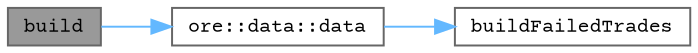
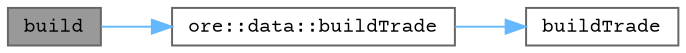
  digraph {
    fontname="Courier Prime"
    rankdir=LR
    node [color=grey40 fillcolor=white fontname="Courier Prime" fontsize=10 shape=box style=filled]
    edge [color=steelblue1 fontname="Courier Prime" fontsize=10 labelfontname=Helvetica labelfontsize=10 style=solid]
    n1 [color=gray40 fillcolor=grey60 fontcolor=black height=0.2 label=build width=0.4]
-   n2 [height=0.2 label="ore::data::data" width=0.4]
-   n3 [height=0.2 label=buildFailedTrades width=0.4]
+   n2 [height=0.2 label="ore::data::buildTrade" width=0.4]
+   n3 [height=0.2 label=buildTrade width=0.4]
    n1 -> n2
    n2 -> n3
  }
